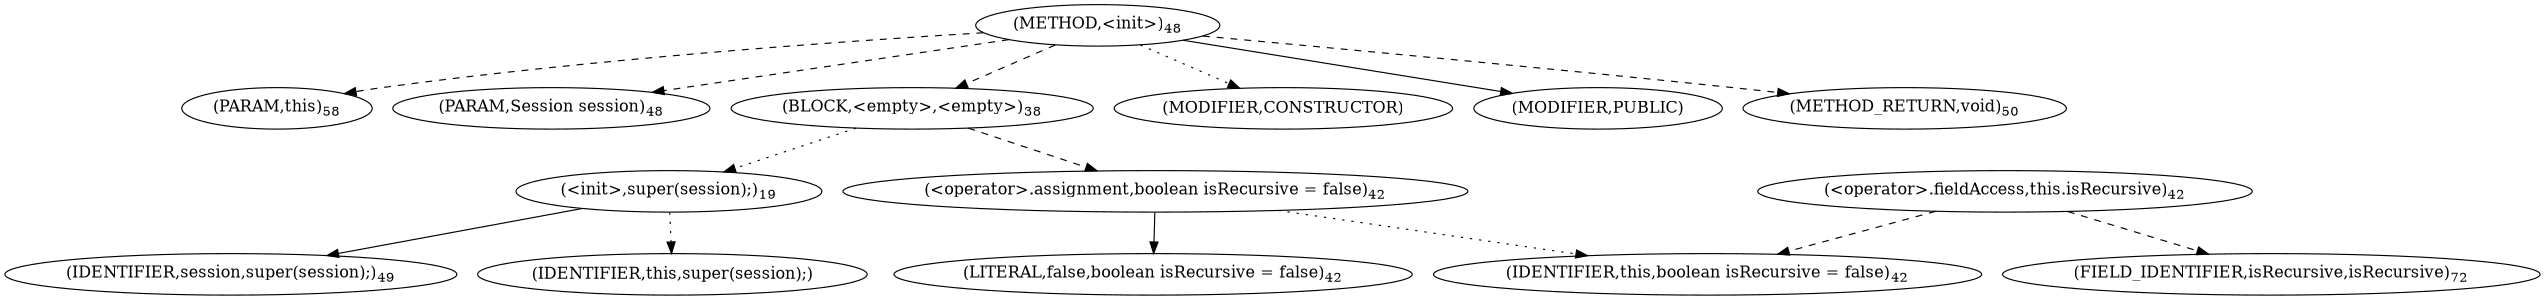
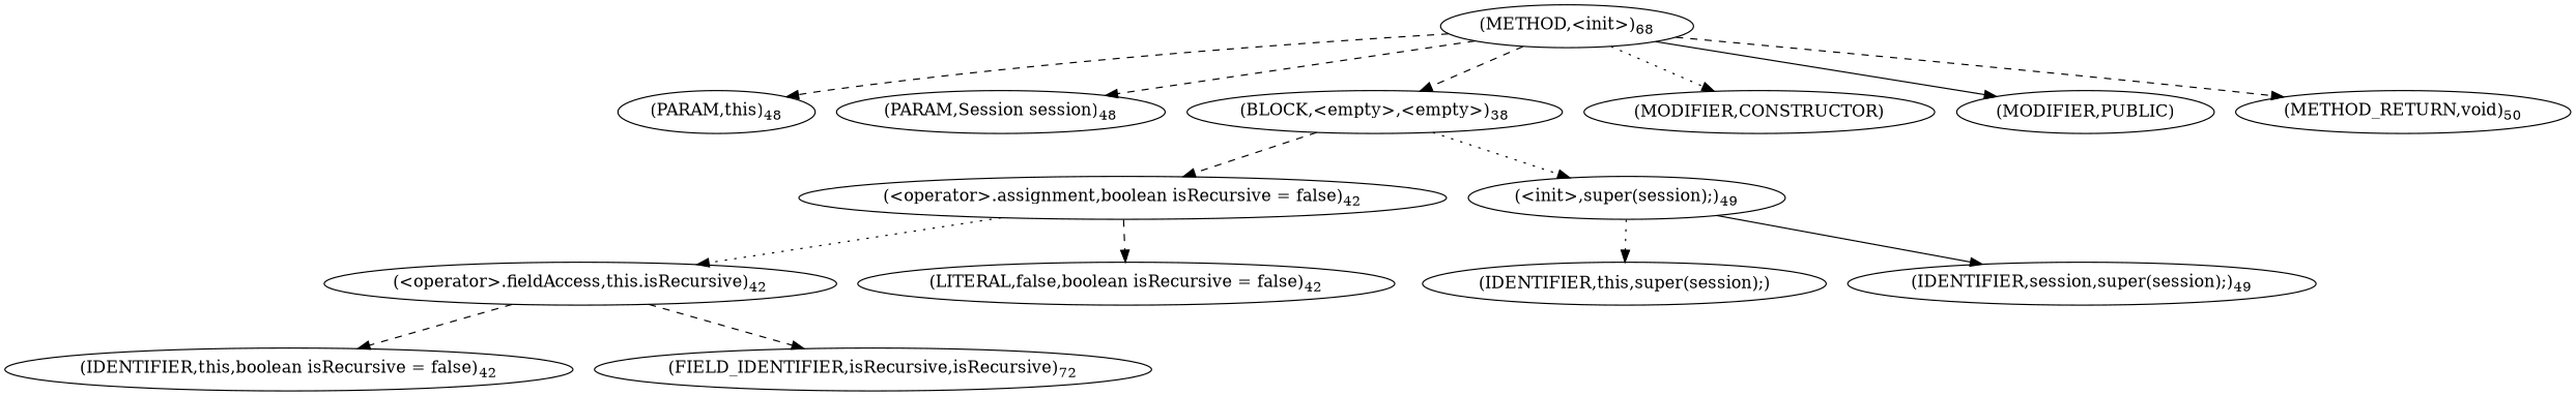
  digraph {
    edge [style=dashed]
-   n1 [label=<(METHOD,&lt;init&gt;)<SUB>48</SUB>>]
-   n2 [label=<(PARAM,this)<SUB>58</SUB>>]
+   n1 [label=<(METHOD,&lt;init&gt;)<SUB>68</SUB>>]
+   n2 [label=<(PARAM,this)<SUB>48</SUB>>]
    n3 [label=<(PARAM,Session session)<SUB>48</SUB>>]
    n4 [label=<(BLOCK,&lt;empty&gt;,&lt;empty&gt;)<SUB>38</SUB>>]
    n5 [label=<(MODIFIER,CONSTRUCTOR)>]
    n6 [label=<(MODIFIER,PUBLIC)>]
    n7 [label=<(METHOD_RETURN,void)<SUB>50</SUB>>]
    n8 [label=<(&lt;operator&gt;.assignment,boolean isRecursive = false)<SUB>42</SUB>>]
-   n9 [label=<(&lt;init&gt;,super(session);)<SUB>19</SUB>>]
+   n9 [label=<(&lt;init&gt;,super(session);)<SUB>49</SUB>>]
    n10 [label=<(&lt;operator&gt;.fieldAccess,this.isRecursive)<SUB>42</SUB>>]
    n11 [label=<(LITERAL,false,boolean isRecursive = false)<SUB>42</SUB>>]
    n12 [label=<(IDENTIFIER,this,super(session);)>]
    n13 [label=<(IDENTIFIER,session,super(session);)<SUB>49</SUB>>]
    n14 [label=<(IDENTIFIER,this,boolean isRecursive = false)<SUB>42</SUB>>]
    n15 [label=<(FIELD_IDENTIFIER,isRecursive,isRecursive)<SUB>72</SUB>>]
    n1 -> n2
    n1 -> n3
    n1 -> n4
    n1 -> n5 [style=dotted]
    n1 -> n6 [style=solid]
    n1 -> n7
    n4 -> n8
    n4 -> n9 [style=dotted]
-   n8 -> n14 [style=dotted]
-   n8 -> n11 [style=solid]
+   n8 -> n10 [style=dotted]
+   n8 -> n11
    n9 -> n12 [style=dotted]
    n9 -> n13 [style=solid]
    n10 -> n14
    n10 -> n15
  }
